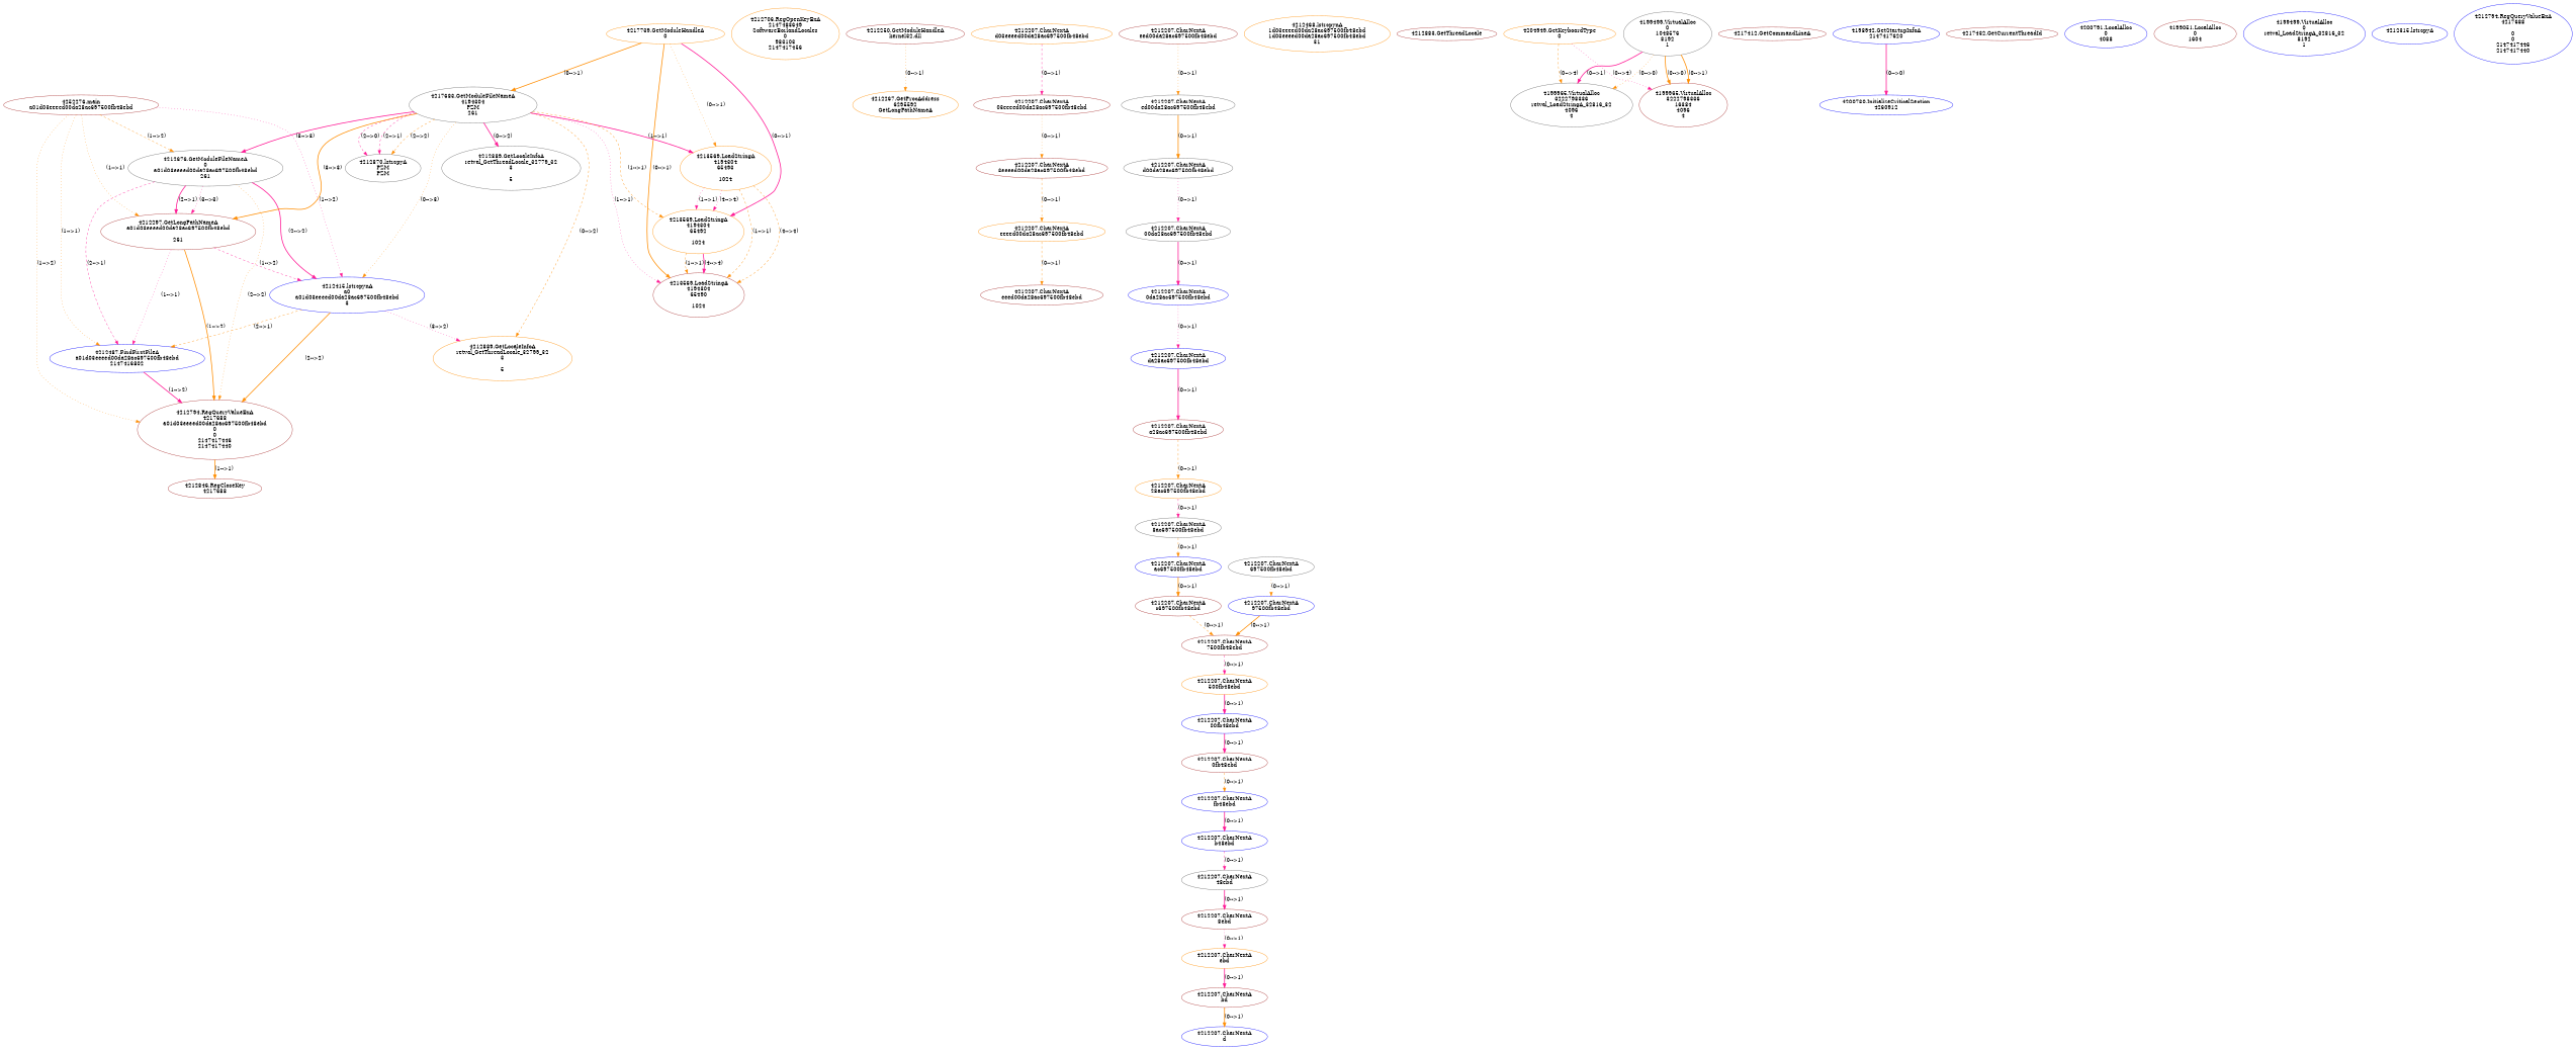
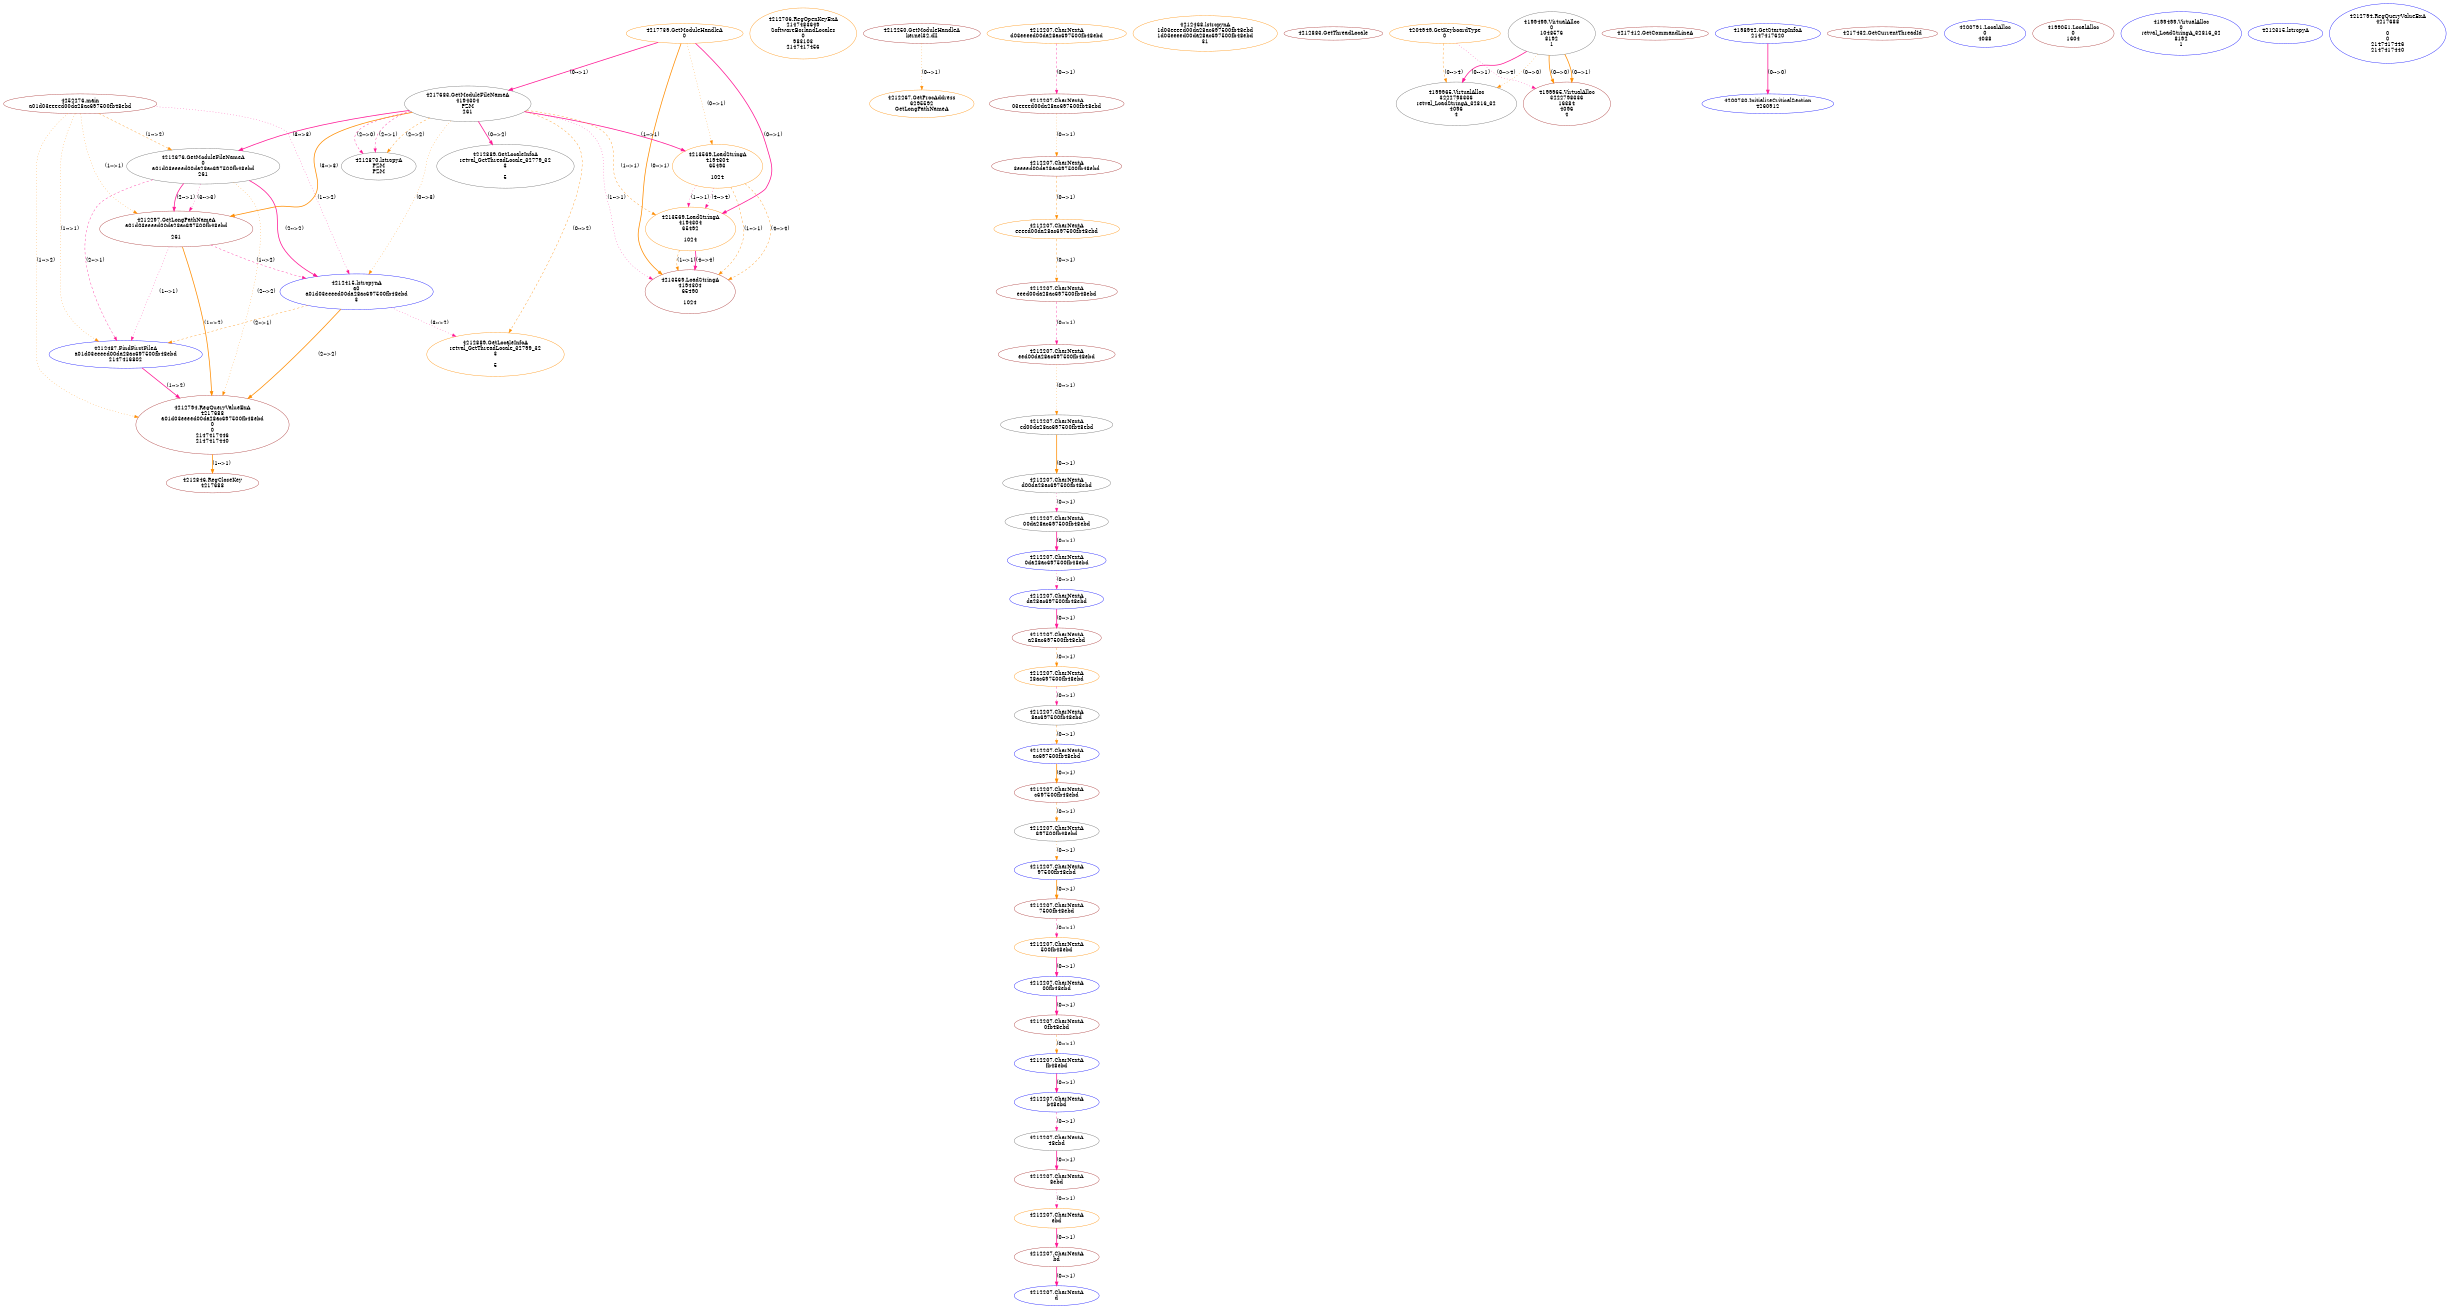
  digraph {
    node [color=brown]
    edge [color=deeppink style=bold]
    n1 [label="4252276.main\na01d03eeeed00da28ac697500fb48ebd"]
    n2 [color=gray40 label="4212676.GetModuleFileNameA\n0\na01d03eeeed00da28ac697500fb48ebd\n261"]
    n3 [label="4212297.GetLongPathNameA\na01d03eeeed00da28ac697500fb48ebd\n\n261"]
    n4 [color=blue label="4212415.lstrcpynA\na0\na01d03eeeed00da28ac697500fb48ebd\n3"]
    n5 [color=blue label="4212487.FindFirstFileA\na01d03eeeed00da28ac697500fb48ebd\n2147416802"]
    n6 [label="4212794.RegQueryValueExA\n4217688\na01d03eeeed00da28ac697500fb48ebd\n0\n0\n2147417446\n2147417440"]
    n7 [color=darkorange label="4212889.GetLocaleInfoA\nretval_GetThreadLocale_32799_32\n3\n\n5"]
    n8 [label="4212846.RegCloseKey\n4217688"]
    n9 [color=darkorange label="4217739.GetModuleHandleA\n0"]
    n10 [color=gray40 label="4217683.GetModuleFileNameA\n4194304\nPZM\n261"]
    n11 [color=darkorange label="4213569.LoadStringA\n4194304\n65493\n\n1024"]
    n12 [color=darkorange label="4213569.LoadStringA\n4194304\n65492\n\n1024"]
    n13 [label="4213569.LoadStringA\n4194304\n65490\n\n1024"]
    n14 [color=gray40 label="4212870.lstrcpyA\nPZM\nPZM"]
    n15 [color=gray40 label="4212889.GetLocaleInfoA\nretval_GetThreadLocale_32779_32\n3\n\n5"]
    n16 [color=darkorange label="4212706.RegOpenKeyExA\n2147483649\nSoftware\Borland\Locales\n0\n983103\n2147417456"]
    n17 [label="4212250.GetModuleHandleA\nkernel32.dll"]
    n18 [color=darkorange label="4212267.GetProcAddress\n6295592\nGetLongPathNameA"]
    n19 [color=darkorange label="4212207.CharNextA\nd03eeeed00da28ac697500fb48ebd"]
    n20 [label="4212207.CharNextA\n03eeeed00da28ac697500fb48ebd"]
    n21 [label="4212207.CharNextA\n3eeeed00da28ac697500fb48ebd"]
    n22 [color=darkorange label="4212207.CharNextA\neeeed00da28ac697500fb48ebd"]
    n23 [label="4212207.CharNextA\neeed00da28ac697500fb48ebd"]
    n24 [label="4212207.CharNextA\need00da28ac697500fb48ebd"]
    n25 [color=gray40 label="4212207.CharNextA\ned00da28ac697500fb48ebd"]
    n26 [color=gray40 label="4212207.CharNextA\nd00da28ac697500fb48ebd"]
    n27 [color=gray40 label="4212207.CharNextA\n00da28ac697500fb48ebd"]
    n28 [color=blue label="4212207.CharNextA\n0da28ac697500fb48ebd"]
    n29 [color=blue label="4212207.CharNextA\nda28ac697500fb48ebd"]
    n30 [label="4212207.CharNextA\na28ac697500fb48ebd"]
    n31 [color=darkorange label="4212207.CharNextA\n28ac697500fb48ebd"]
    n32 [color=gray40 label="4212207.CharNextA\n8ac697500fb48ebd"]
    n33 [color=blue label="4212207.CharNextA\nac697500fb48ebd"]
    n34 [label="4212207.CharNextA\nc697500fb48ebd"]
    n35 [color=gray40 label="4212207.CharNextA\n697500fb48ebd"]
    n36 [color=blue label="4212207.CharNextA\n97500fb48ebd"]
    n37 [label="4212207.CharNextA\n7500fb48ebd"]
    n38 [color=darkorange label="4212207.CharNextA\n500fb48ebd"]
    n39 [color=blue label="4212207.CharNextA\n00fb48ebd"]
    n40 [label="4212207.CharNextA\n0fb48ebd"]
    n41 [color=blue label="4212207.CharNextA\nfb48ebd"]
    n42 [color=blue label="4212207.CharNextA\nb48ebd"]
    n43 [color=gray40 label="4212207.CharNextA\n48ebd"]
    n44 [label="4212207.CharNextA\n8ebd"]
    n45 [color=darkorange label="4212207.CharNextA\nebd"]
    n46 [label="4212207.CharNextA\nbd"]
    n47 [color=blue label="4212207.CharNextA\nd"]
    n48 [color=darkorange label="4212468.lstrcpynA\n1d03eeeed00da28ac697500fb48ebd\n1d03eeeed00da28ac697500fb48ebd\n31"]
    n49 [label="4212883.GetThreadLocale\n"]
    n50 [color=darkorange label="4204949.GetKeyboardType\n0"]
    n51 [label="4199965.VirtualAlloc\n3222798336\n16384\n4096\n4"]
    n52 [color=gray40 label="4199965.VirtualAlloc\n3222798336\nretval_LoadStringA_32816_32\n4096\n4"]
    n53 [label="4217412.GetCommandLineA\n"]
    n54 [color=blue label="4198942.GetStartupInfoA\n2147417620"]
    n55 [color=blue label="4200730.InitializeCriticalSection\n4260912"]
    n56 [label="4217432.GetCurrentThreadId\n"]
    n57 [color=blue label="4200791.LocalAlloc\n0\n4088"]
    n58 [color=gray40 label="4199499.VirtualAlloc\n0\n1048576\n8192\n1"]
    n59 [label="4199051.LocalAlloc\n0\n1604"]
    n60 [color=blue label="4199499.VirtualAlloc\n0\nretval_LoadStringA_32816_32\n8192\n1"]
    n61 [color=blue label="4212315.lstrcpyA\n\n"]
    n62 [color=blue label="4212794.RegQueryValueExA\n4217688\n\n0\n0\n2147417446\n2147417440"]
    n1 -> n2 [color=darkorange label="(1-->2)" style=dashed]
    n1 -> n3 [color=darkorange label="(1-->1)" style=dotted]
    n1 -> n4 [label="(1-->2)" style=dotted]
    n1 -> n5 [color=darkorange label="(1-->1)" style=dotted]
    n1 -> n6 [color=darkorange label="(1-->2)" style=dotted]
    n2 -> n3 [label="(2-->1)"]
    n2 -> n3 [label="(3-->3)" style=dotted]
    n2 -> n4 [label="(2-->2)"]
    n2 -> n5 [label="(2-->1)" style=dashed]
    n2 -> n6 [color=darkorange label="(2-->2)" style=dotted]
    n3 -> n4 [label="(1-->2)" style=dashed]
    n3 -> n5 [label="(1-->1)" style=dotted]
    n3 -> n6 [color=darkorange label="(1-->2)"]
    n4 -> n5 [color=darkorange label="(2-->1)" style=dashed]
    n4 -> n6 [color=darkorange label="(2-->2)"]
    n4 -> n7 [label="(3-->2)" style=dotted]
    n5 -> n6 [label="(1-->2)"]
    n6 -> n8 [color=darkorange label="(1-->1)"]
-   n9 -> n10 [color=darkorange label="(0-->1)"]
+   n9 -> n10 [label="(0-->1)"]
    n9 -> n11 [color=darkorange label="(0-->1)" style=dotted]
    n9 -> n12 [label="(0-->1)"]
    n9 -> n13 [color=darkorange label="(0-->1)"]
    n10 -> n2 [label="(3-->3)"]
    n10 -> n3 [color=darkorange label="(3-->3)"]
    n10 -> n4 [color=darkorange label="(0-->3)" style=dotted]
    n10 -> n7 [color=darkorange label="(0-->2)" style=dashed]
    n10 -> n11 [label="(1-->1)"]
    n10 -> n12 [color=darkorange label="(1-->1)" style=dashed]
    n10 -> n13 [label="(1-->1)" style=dotted]
    n10 -> n14 [label="(2-->1)" style=dashed]
    n10 -> n14 [color=darkorange label="(2-->2)" style=dashed]
    n10 -> n14 [label="(2-->0)" style=dashed]
    n10 -> n15 [label="(0-->2)"]
    n11 -> n12 [label="(1-->1)" style=dotted]
    n11 -> n12 [label="(4-->4)" style=dotted]
    n11 -> n13 [color=darkorange label="(1-->1)" style=dashed]
    n11 -> n13 [color=darkorange label="(4-->4)" style=dashed]
    n12 -> n13 [color=darkorange label="(1-->1)" style=dashed]
    n12 -> n13 [label="(4-->4)"]
    n17 -> n18 [color=darkorange label="(0-->1)" style=dotted]
    n19 -> n20 [label="(0-->1)" style=dashed]
    n20 -> n21 [color=darkorange label="(0-->1)" style=dotted]
    n21 -> n22 [color=darkorange label="(0-->1)" style=dashed]
    n22 -> n23 [color=darkorange label="(0-->1)" style=dashed]
+   n23 -> n24 [label="(0-->1)" style=dashed]
    n24 -> n25 [color=darkorange label="(0-->1)" style=dotted]
    n25 -> n26 [color=darkorange label="(0-->1)"]
    n26 -> n27 [label="(0-->1)" style=dotted]
    n27 -> n28 [label="(0-->1)"]
    n28 -> n29 [label="(0-->1)" style=dotted]
    n29 -> n30 [label="(0-->1)"]
    n30 -> n31 [color=darkorange label="(0-->1)" style=dashed]
    n31 -> n32 [label="(0-->1)" style=dashed]
    n32 -> n33 [color=darkorange label="(0-->1)" style=dashed]
    n33 -> n34 [color=darkorange label="(0-->1)"]
-   n34 -> n37 [color=darkorange label="(0-->1)" style=dashed]
+   n34 -> n35 [color=darkorange label="(0-->1)" style=dashed]
    n35 -> n36 [color=darkorange label="(0-->1)" style=dotted]
    n36 -> n37 [color=darkorange label="(0-->1)"]
    n37 -> n38 [label="(0-->1)" style=dashed]
    n38 -> n39 [label="(0-->1)"]
    n39 -> n40 [label="(0-->1)"]
    n40 -> n41 [color=darkorange label="(0-->1)" style=dashed]
    n41 -> n42 [label="(0-->1)"]
    n42 -> n43 [label="(0-->1)" style=dashed]
    n43 -> n44 [label="(0-->1)"]
    n44 -> n45 [label="(0-->1)" style=dotted]
    n45 -> n46 [label="(0-->1)"]
-   n46 -> n47 [color=darkorange label="(0-->1)"]
+   n46 -> n47 [label="(0-->1)"]
    n50 -> n51 [label="(0-->4)" style=dotted]
    n50 -> n52 [color=darkorange label="(0-->4)" style=dashed]
    n54 -> n55 [label="(0-->0)"]
    n58 -> n51 [color=darkorange label="(0-->1)"]
    n58 -> n51 [color=darkorange label="(0-->0)"]
    n58 -> n52 [label="(0-->1)"]
    n58 -> n52 [color=darkorange label="(0-->0)" style=dotted]
  }
